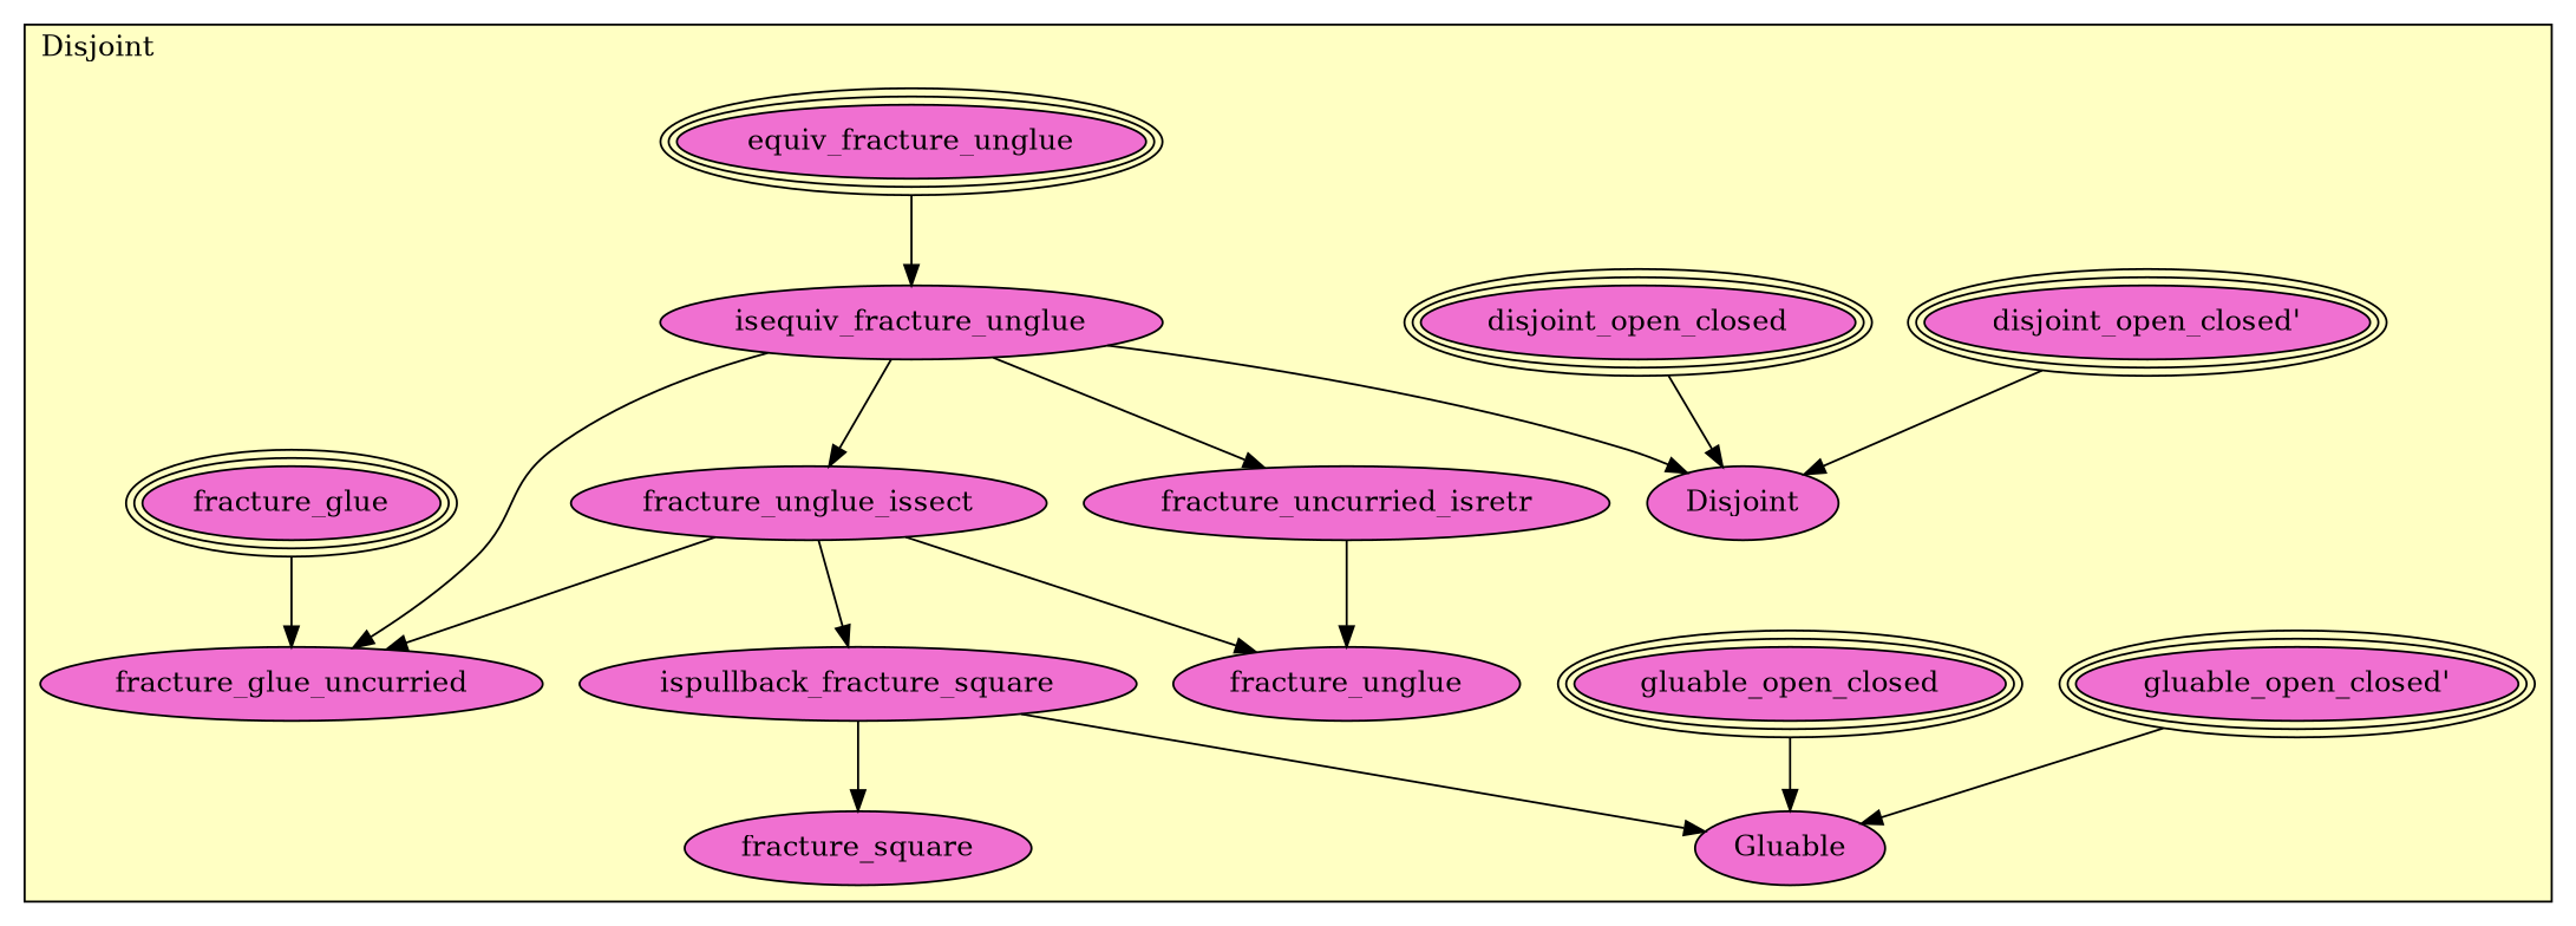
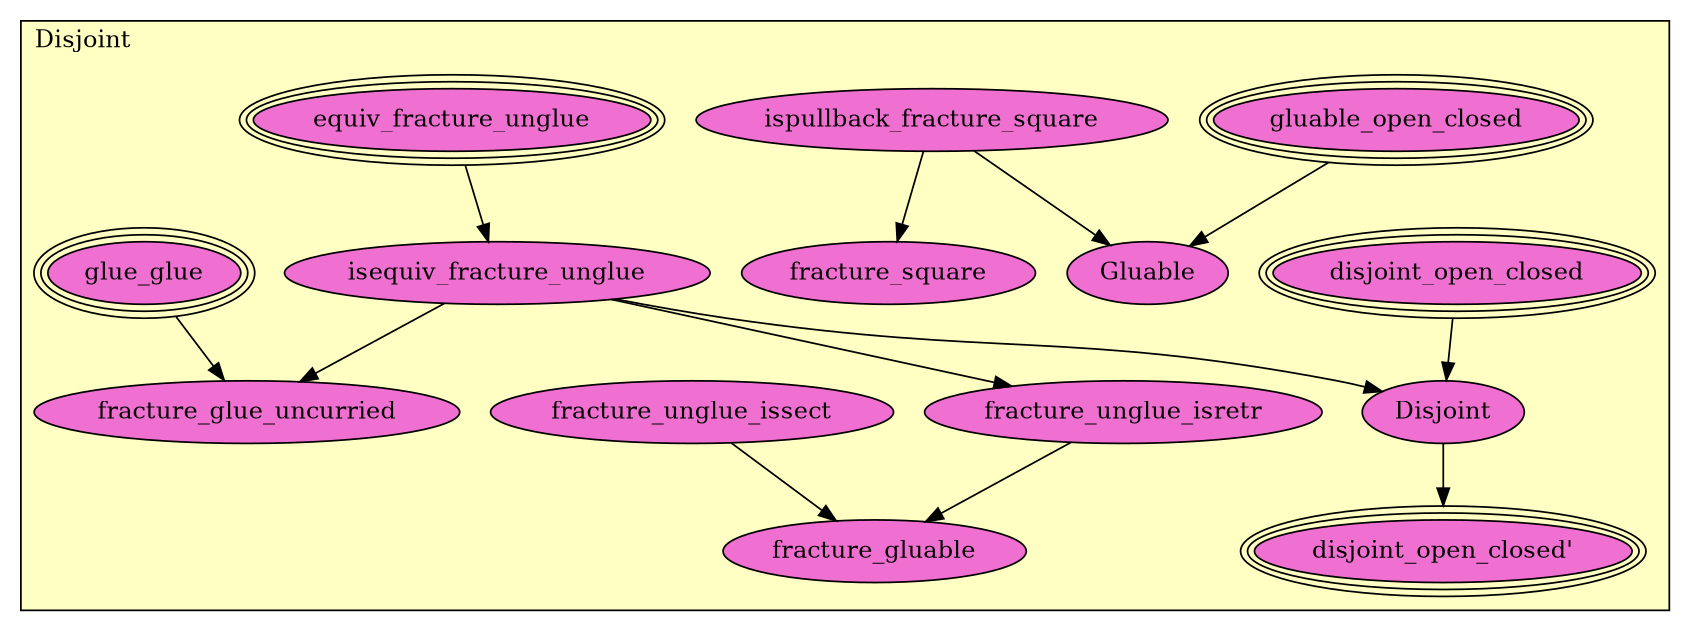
  digraph {
    node [fillcolor="#F070D1" style=filled]
    n1 [label="disjoint_open_closed'" peripheries=3]
-   n2 [label="gluable_open_closed'" peripheries=3]
    n3 [label=disjoint_open_closed peripheries=3]
    n4 [label=gluable_open_closed peripheries=3]
    n5 [label=equiv_fracture_unglue peripheries=3]
    n6 [label=isequiv_fracture_unglue]
    n7 [label=fracture_unglue_issect]
-   n8 [label=fracture_uncurried_isretr]
-   n9 [label=fracture_unglue]
-   n10 [label=fracture_glue peripheries=3]
+   n8 [label=fracture_unglue_isretr]
+   n9 [label=fracture_gluable]
+   n10 [label=glue_glue peripheries=3]
    n11 [label=fracture_glue_uncurried]
    n12 [label=Disjoint]
    n13 [label=ispullback_fracture_square]
    n14 [label=Gluable]
    n15 [label=fracture_square]
    subgraph cluster_1 {
      fillcolor="#FFFFC3"
      label=Disjoint
      labeljust=l
      style=filled
      n1
-     n2
      n3
      n4
      n5
      n6
      n7
      n8
      n9
      n10
      n11
      n12
      n13
      n14
      n15
    }
-   n1 -> n12
-   n2 -> n14
+   n12 -> n1
    n3 -> n12
    n4 -> n14
    n5 -> n6
-   n6 -> n7
    n6 -> n8
    n6 -> n11
    n6 -> n12
    n7 -> n9
-   n7 -> n11
-   n7 -> n13
    n8 -> n9
    n10 -> n11
    n13 -> n14
    n13 -> n15
  }
